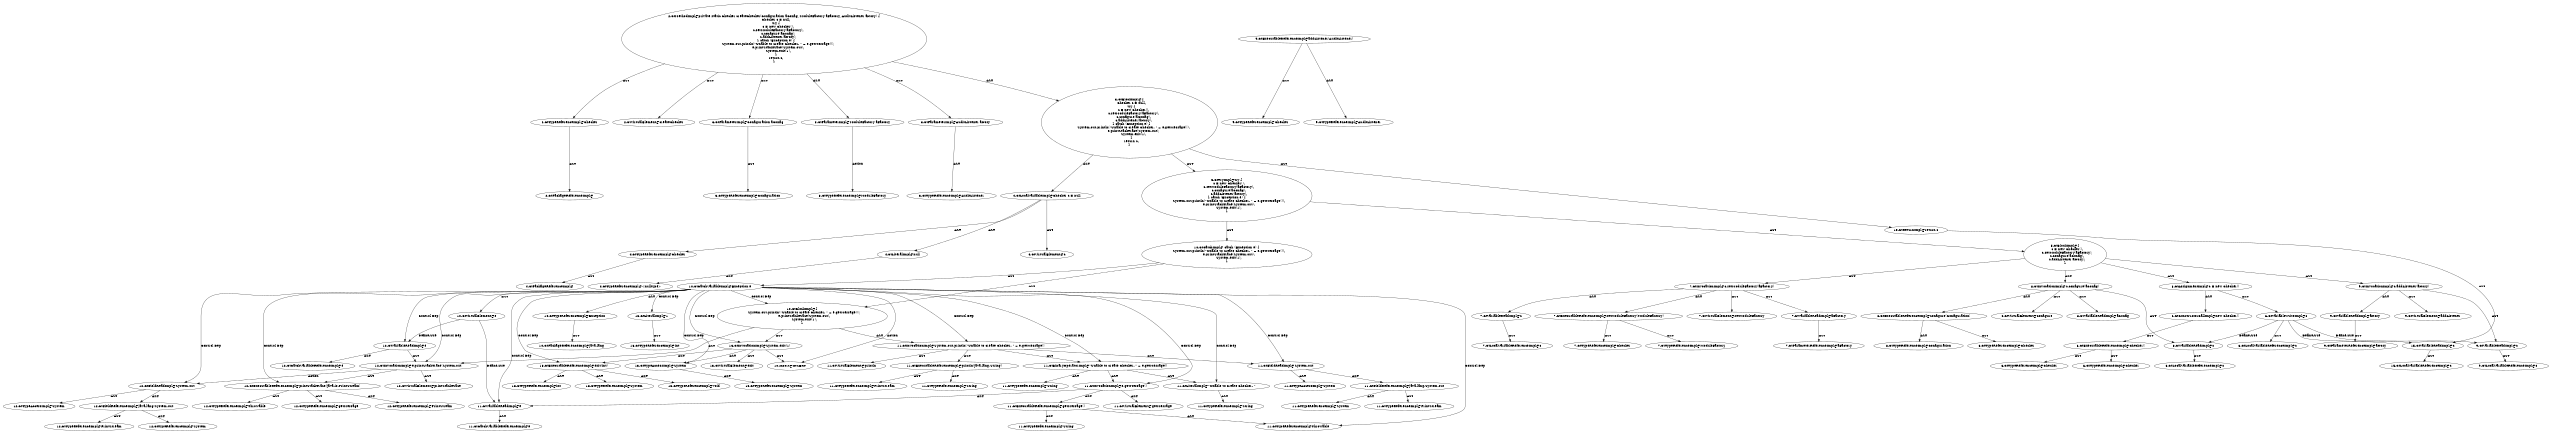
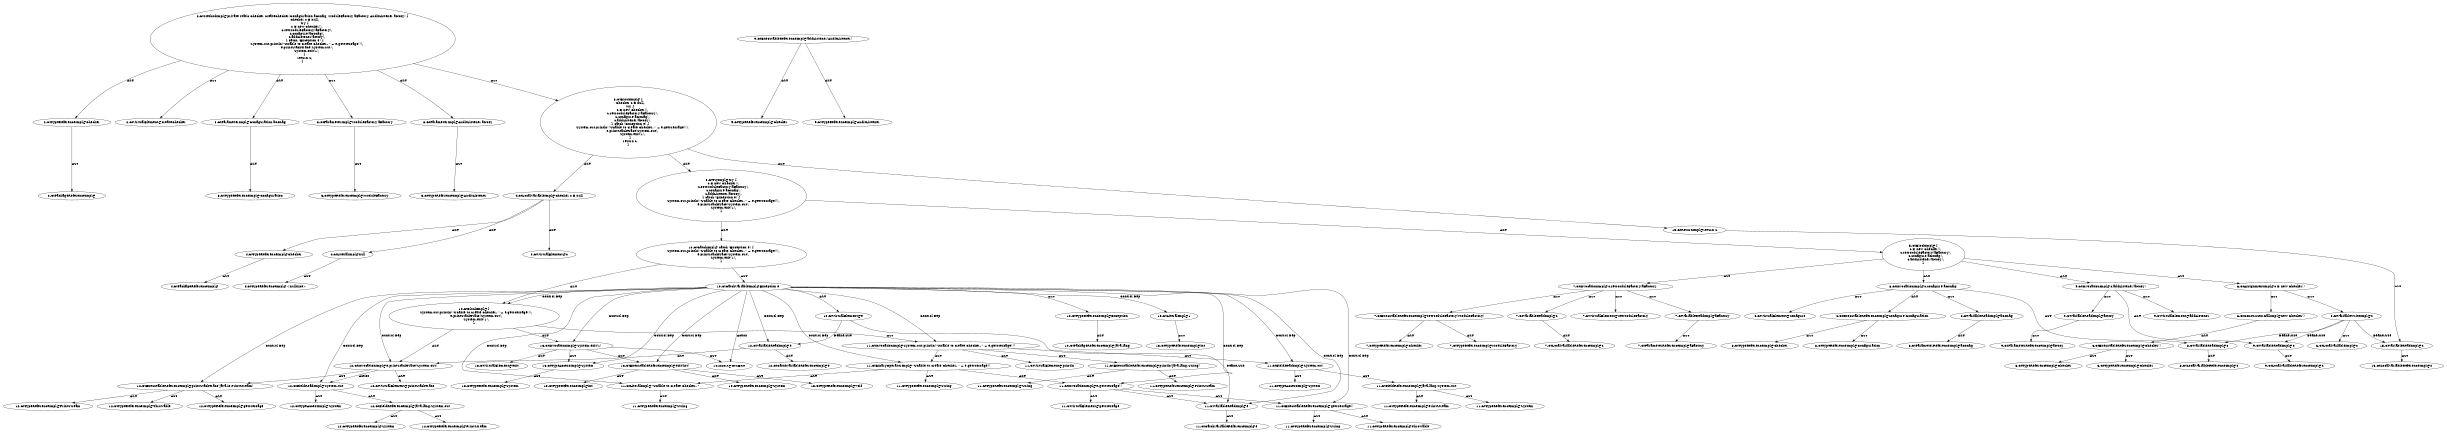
  digraph {
    node [shape=ellipse]
    n1 [label="2:CtTypeReferenceImpl@Checker"]
    n2 [label="2:CtPackageReferenceImpl@"]
    n3 [label="2:CtVirtualElement@createChecker"]
    n4 [label="3:CtParameterImpl@Configuration aConfig"]
    n5 [label="3:CtTypeReferenceImpl@Configuration"]
    n6 [label="3:CtParameterImpl@ModuleFactory aFactory"]
    n7 [label="3:CtTypeReferenceImpl@ModuleFactory"]
    n8 [label="3:CtParameterImpl@AuditListener aNosy"]
    n9 [label="3:CtTypeReferenceImpl@AuditListener"]
    n10 [label="4:CtTypeReferenceImpl@Checker"]
    n11 [label="4:CtPackageReferenceImpl@"]
    n12 [label="4:CtLiteralImpl@null"]
    n13 [label="4:CtTypeReferenceImpl@<nulltype>"]
    n14 [label="4:CtVirtualElement@c"]
    n15 [label="4:CtLocalVariableImpl@Checker c = null"]
    n16 [label="6:CtVariableWriteImpl@c"]
-   n17 [label="6:CtLocalVariableReferenceImpl@c"]
+   n17 [label="6:CtLocalVariableImpl@c"]
    n18 [label="8:CtVariableReadImpl@c"]
    n19 [label="9:CtVariableReadImpl@c"]
    n20 [label="15:CtVariableReadImpl@c"]
    n21 [label="7:CtVariableReadImpl@c"]
    n22 [label="7:CtLocalVariableReferenceImpl@c"]
    n23 [label="8:CtLocalVariableReferenceImpl@c"]
    n24 [label="9:CtLocalVariableReferenceImpl@c"]
    n25 [label="15:CtLocalVariableReferenceImpl@c"]
    n26 [label="6:CtExecutableReferenceImpl@Checker()"]
    n27 [label="6:CtTypeReferenceImpl@Checker"]
    n28 [label="6:CtTypeReferenceImpl@Checker"]
    n29 [label="6:CtConstructorCallImpl@new Checker()"]
    n30 [label="6:CtAssignmentImpl@c = new Checker()"]
    n31 [label="7:CtExecutableReferenceImpl@setModuleFactory(ModuleFactory)"]
    n32 [label="7:CtTypeReferenceImpl@Checker"]
    n33 [label="7:CtTypeReferenceImpl@ModuleFactory"]
    n34 [label="7:CtVirtualElement@setModuleFactory"]
    n35 [label="7:CtVariableReadImpl@aFactory"]
    n36 [label="7:CtParameterReferenceImpl@aFactory"]
    n37 [label="7:CtInvocationImpl@c.setModuleFactory(aFactory)"]
    n38 [label="8:CtExecutableReferenceImpl@configure(Configuration)"]
    n39 [label="8:CtTypeReferenceImpl@Checker"]
    n40 [label="8:CtTypeReferenceImpl@Configuration"]
    n41 [label="8:CtVirtualElement@configure"]
    n42 [label="8:CtVariableReadImpl@aConfig"]
+   n43 [label="8:CtParameterReferenceImpl@aConfig"]
    n44 [label="8:CtInvocationImpl@c.configure(aConfig)"]
    n45 [label="9:CtExecutableReferenceImpl@addListener(AuditListener)"]
    n46 [label="9:CtTypeReferenceImpl@Checker"]
    n47 [label="9:CtTypeReferenceImpl@AuditListener"]
    n48 [label="9:CtVirtualElement@addListener"]
    n49 [label="9:CtVariableReadImpl@aNosy"]
    n50 [label="9:CtParameterReferenceImpl@aNosy"]
    n51 [label="9:CtInvocationImpl@c.addListener(aNosy)"]
    n52 [label="5:CtBlockImpl@\{\n    c = new Checker();\n    c.setModuleFactory(aFactory);\n    c.configure(aConfig);\n    c.addListener(aNosy);\n\}"]
    n53 [label="10:CtVirtualElement@e"]
    n54 [label="11:CtVariableReadImpl@e"]
    n55 [label="12:CtVariableReadImpl@e"]
    n56 [label="11:CtCatchVariableReferenceImpl@e"]
    n57 [label="12:CtInvocationImpl@e.printStackTrace(System.out)"]
    n58 [label="12:CtCatchVariableReferenceImpl@e"]
    n59 [label="10:CtTypeReferenceImpl@Exception"]
    n60 [label="10:CtPackageReferenceImpl@java.lang"]
    n61 [label="10:CtCatchVariableImpl@Exception e"]
    n62 [label="11:CtFieldReadImpl@System.out"]
    n63 [label="11:CtLiteralImpl@\"Unable to create Checker: \""]
    n64 [label="11:CtExecutableReferenceImpl@getMessage()"]
    n65 [label="11:CtInvocationImpl@e.getMessage()"]
    n66 [label="11:CtBinaryOperatorImpl@\"Unable to create Checker: \" + e.getMessage()"]
    n67 [label="11:CtInvocationImpl@System.out.println(\"Unable to create Checker: \" + e.getMessage())"]
    n68 [label="12:CtExecutableReferenceImpl@printStackTrace(java.io.PrintStream)"]
    n69 [label="12:CtFieldReadImpl@System.out"]
    n70 [label="13:CtExecutableReferenceImpl@exit(int)"]
    n71 [label="13:CtTypeAccessImpl@System"]
    n72 [label="13:CtLiteralImpl@1"]
    n73 [label="13:CtInvocationImpl@System.exit(1)"]
    n74 [label="10:CtBlockImpl@\{\n    System.out.println(\"Unable to create Checker: \" + e.getMessage());\n    e.printStackTrace(System.out);\n    System.exit(1);\n\}"]
    n75 [label="10:Insert@INSERT"]
    n76 [label="11:CtExecutableReferenceImpl@println(java.lang.String)"]
    n77 [label="11:CtTypeReferenceImpl@PrintStream"]
    n78 [label="11:CtTypeReferenceImpl@String"]
    n79 [label="11:CtFieldReferenceImpl@java.lang.System.out"]
    n80 [label="11:CtTypeAccessImpl@System"]
    n81 [label="11:CtTypeReferenceImpl@String"]
    n82 [label="11:CtTypeReferenceImpl@Throwable"]
    n83 [label="11:CtTypeReferenceImpl@String"]
    n84 [label="11:CtVirtualElement@getMessage"]
    n85 [label="11:CtTypeReferenceImpl@String"]
    n86 [label="11:CtVirtualElement@println"]
    n87 [label="12:CtTypeReferenceImpl@Throwable"]
    n88 [label="12:CtTypeReferenceImpl@getMessage"]
    n89 [label="12:CtTypeReferenceImpl@PrintStream"]
    n90 [label="12:CtFieldReferenceImpl@java.lang.System.out"]
    n91 [label="12:CtTypeAccessImpl@System"]
    n92 [label="12:CtVirtualElement@printStackTrace"]
    n93 [label="13:CtTypeReferenceImpl@System"]
    n94 [label="13:CtTypeReferenceImpl@void"]
    n95 [label="13:CtTypeReferenceImpl@int"]
    n96 [label="13:CtTypeReferenceImpl@System"]
    n97 [label="13:CtTypeReferenceImpl@int"]
    n98 [label="13:CtVirtualElement@exit"]
    n99 [label="11:CtTypeReferenceImpl@System"]
    n100 [label="11:CtTypeReferenceImpl@PrintStream"]
    n101 [label="12:CtTypeReferenceImpl@System"]
    n102 [label="12:CtTypeReferenceImpl@PrintStream"]
    n103 [label="10:CtCatchImpl@ catch (Exception e) \{\n    System.out.println(\"Unable to create Checker: \" + e.getMessage());\n    e.printStackTrace(System.out);\n    System.exit(1);\n\}"]
    n104 [label="5:CtTryImpl@try \{\n    c = new Checker();\n    c.setModuleFactory(aFactory);\n    c.configure(aConfig);\n    c.addListener(aNosy);\n\} catch (Exception e) \{\n    System.out.println(\"Unable to create Checker: \" + e.getMessage());\n    e.printStackTrace(System.out);\n    System.exit(1);\n\}"]
    n105 [label="15:CtReturnImpl@return c"]
    n106 [label="3:CtBlockImpl@\{\n    Checker c = null;\n    try \{\n        c = new Checker();\n        c.setModuleFactory(aFactory);\n        c.configure(aConfig);\n        c.addListener(aNosy);\n    \} catch (Exception e) \{\n        System.out.println(\"Unable to create Checker: \" + e.getMessage());\n        e.printStackTrace(System.out);\n        System.exit(1);\n    \}\n    return c;\n\}"]
    n107 [label="2:CtMethodImpl@private static Checker createChecker(Configuration aConfig, ModuleFactory aFactory, AuditListener aNosy) \{\n    Checker c = null;\n    try \{\n        c = new Checker();\n        c.setModuleFactory(aFactory);\n        c.configure(aConfig);\n        c.addListener(aNosy);\n    \} catch (Exception e) \{\n        System.out.println(\"Unable to create Checker: \" + e.getMessage());\n        e.printStackTrace(System.out);\n        System.exit(1);\n    \}\n    return c;\n\}"]
    n1 -> n2 [label=AST]
    n4 -> n5 [label=AST]
-   n6 -> n7 [label=Action]
+   n6 -> n7 [label=AST]
    n8 -> n9 [label=AST]
    n10 -> n11 [label=AST]
    n12 -> n13 [label=AST]
    n15 -> n10 [label=AST]
    n15 -> n12 [label=AST]
    n15 -> n14 [label=AST]
    n16 -> n17 [label=AST]
    n16 -> n18 [label="Define-Use"]
    n16 -> n19 [label="Define-Use"]
    n16 -> n20 [label="Define-Use"]
    n18 -> n23 [label=AST]
    n19 -> n24 [label=AST]
    n20 -> n25 [label=AST]
    n21 -> n22 [label=AST]
    n26 -> n27 [label=AST]
    n26 -> n28 [label=AST]
    n29 -> n26 [label=AST]
    n30 -> n16 [label=AST]
    n30 -> n29 [label=AST]
    n31 -> n32 [label=AST]
    n31 -> n33 [label=AST]
    n35 -> n36 [label=AST]
    n37 -> n21 [label=AST]
    n37 -> n31 [label=AST]
    n37 -> n34 [label=AST]
    n37 -> n35 [label=AST]
    n38 -> n39 [label=AST]
    n38 -> n40 [label=AST]
+   n42 -> n43 [label=AST]
    n44 -> n18 [label=AST]
    n44 -> n38 [label=AST]
    n44 -> n41 [label=AST]
    n44 -> n42 [label=AST]
    n45 -> n46 [label=AST]
    n45 -> n47 [label=AST]
    n49 -> n50 [label=AST]
    n51 -> n19 [label=AST]
    n51 -> n48 [label=AST]
    n51 -> n49 [label=AST]
    n52 -> n30 [label=AST]
    n52 -> n37 [label=AST]
    n52 -> n44 [label=AST]
    n52 -> n51 [label=AST]
    n53 -> n54 [label="Define-Use"]
    n53 -> n55 [label="Define-Use"]
    n54 -> n56 [label=AST]
    n55 -> n57 [label=AST]
    n55 -> n58 [label=AST]
    n57 -> n68 [label=AST]
    n57 -> n69 [label=Action]
    n57 -> n92 [label=AST]
    n59 -> n60 [label=AST]
    n61 -> n53 [label=AST]
    n61 -> n54 [label="Control Dep"]
    n61 -> n55 [label="Control Dep"]
    n61 -> n57 [label="Control Dep"]
    n61 -> n59 [label=AST]
    n61 -> n62 [label="Control Dep"]
    n61 -> n63 [label="Control Dep"]
-   n61 -> n82 [label="Control Dep"]
+   n61 -> n64 [label="Control Dep"]
    n61 -> n65 [label="Control Dep"]
    n61 -> n66 [label="Control Dep"]
    n61 -> n67 [label="Control Dep"]
    n61 -> n68 [label="Control Dep"]
    n61 -> n69 [label="Control Dep"]
    n61 -> n70 [label="Control Dep"]
    n61 -> n71 [label="Control Dep"]
    n61 -> n72 [label="Control Dep"]
    n61 -> n73 [label="Control Dep"]
    n61 -> n74 [label="Control Dep"]
    n61 -> n75 [label=Action]
    n62 -> n79 [label=AST]
    n62 -> n80 [label=AST]
    n63 -> n81 [label=AST]
    n64 -> n82 [label=AST]
    n64 -> n83 [label=AST]
    n65 -> n54 [label=AST]
    n65 -> n64 [label=AST]
    n65 -> n84 [label=AST]
    n66 -> n63 [label=AST]
    n66 -> n65 [label=AST]
    n66 -> n85 [label=AST]
    n67 -> n62 [label=AST]
    n67 -> n66 [label=AST]
    n67 -> n76 [label=AST]
    n67 -> n86 [label=AST]
    n68 -> n87 [label=AST]
    n68 -> n88 [label=AST]
    n68 -> n89 [label=AST]
    n69 -> n90 [label=AST]
    n69 -> n91 [label=AST]
    n70 -> n93 [label=AST]
    n70 -> n94 [label=AST]
    n70 -> n95 [label=AST]
    n71 -> n96 [label=AST]
    n72 -> n97 [label=AST]
    n73 -> n70 [label=AST]
    n73 -> n71 [label=AST]
    n73 -> n75 [label=AST]
    n73 -> n98 [label=AST]
    n74 -> n57 [label=AST]
    n74 -> n67 [label=AST]
    n74 -> n73 [label=AST]
    n76 -> n77 [label=AST]
    n76 -> n78 [label=AST]
    n79 -> n99 [label=AST]
    n79 -> n100 [label=AST]
    n90 -> n101 [label=AST]
    n90 -> n102 [label=AST]
    n103 -> n61 [label=AST]
    n103 -> n74 [label=AST]
    n104 -> n52 [label=AST]
    n104 -> n103 [label=AST]
    n105 -> n20 [label=AST]
    n106 -> n15 [label=AST]
    n106 -> n104 [label=AST]
    n106 -> n105 [label=AST]
    n107 -> n1 [label=AST]
    n107 -> n3 [label=AST]
    n107 -> n4 [label=AST]
    n107 -> n6 [label=AST]
    n107 -> n8 [label=AST]
    n107 -> n106 [label=AST]
  }
